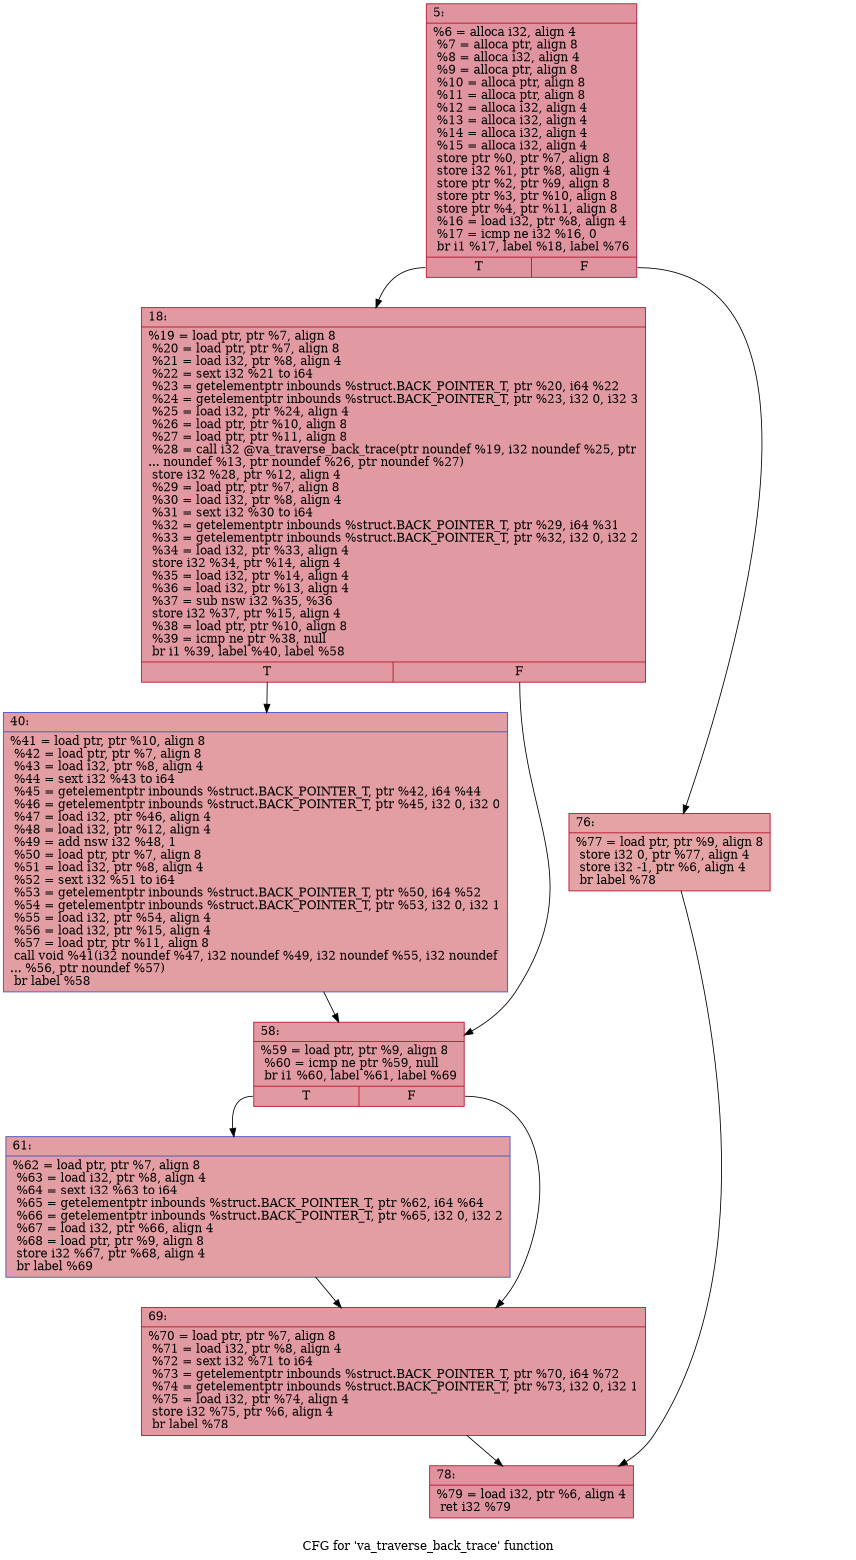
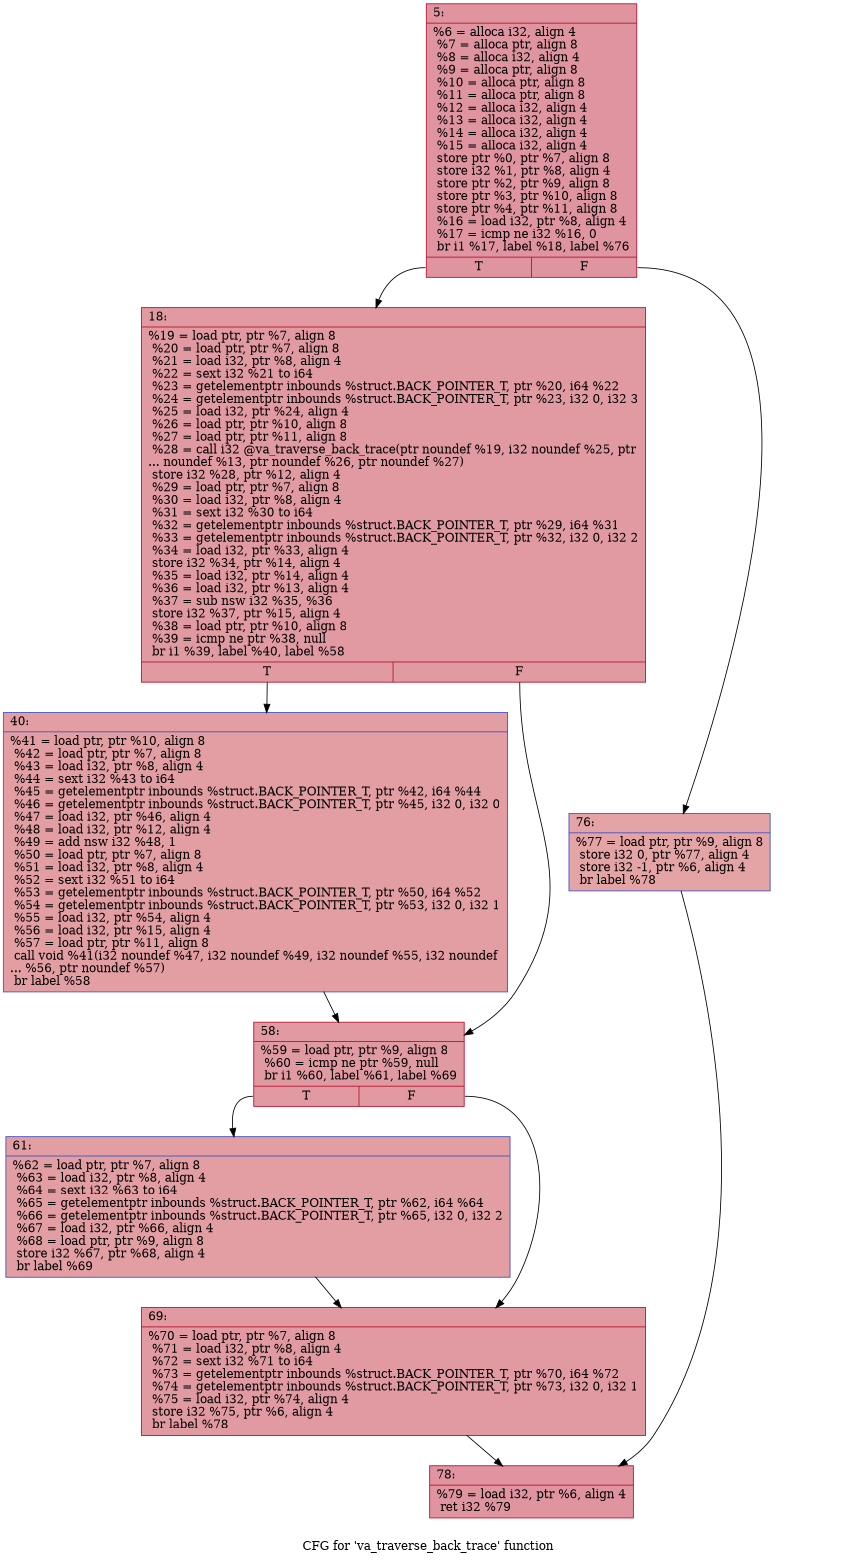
  digraph {
    label="CFG for 'va_traverse_back_trace' function"
    fontname="DejaVu Serif"
    node [color="#b70d28ff" fillcolor="#bb1b2c70" fontname="DejaVu Serif" shape=record style=filled]
    edge [fontname="DejaVu Serif"]
    n1 [fillcolor="#b70d2870" label="{5:\l|  %6 = alloca i32, align 4\l  %7 = alloca ptr, align 8\l  %8 = alloca i32, align 4\l  %9 = alloca ptr, align 8\l  %10 = alloca ptr, align 8\l  %11 = alloca ptr, align 8\l  %12 = alloca i32, align 4\l  %13 = alloca i32, align 4\l  %14 = alloca i32, align 4\l  %15 = alloca i32, align 4\l  store ptr %0, ptr %7, align 8\l  store i32 %1, ptr %8, align 4\l  store ptr %2, ptr %9, align 8\l  store ptr %3, ptr %10, align 8\l  store ptr %4, ptr %11, align 8\l  %16 = load i32, ptr %8, align 4\l  %17 = icmp ne i32 %16, 0\l  br i1 %17, label %18, label %76\l|{<s0>T|<s1>F}}"]
    n2 [label="{18:\l|  %19 = load ptr, ptr %7, align 8\l  %20 = load ptr, ptr %7, align 8\l  %21 = load i32, ptr %8, align 4\l  %22 = sext i32 %21 to i64\l  %23 = getelementptr inbounds %struct.BACK_POINTER_T, ptr %20, i64 %22\l  %24 = getelementptr inbounds %struct.BACK_POINTER_T, ptr %23, i32 0, i32 3\l  %25 = load i32, ptr %24, align 4\l  %26 = load ptr, ptr %10, align 8\l  %27 = load ptr, ptr %11, align 8\l  %28 = call i32 @va_traverse_back_trace(ptr noundef %19, i32 noundef %25, ptr\l... noundef %13, ptr noundef %26, ptr noundef %27)\l  store i32 %28, ptr %12, align 4\l  %29 = load ptr, ptr %7, align 8\l  %30 = load i32, ptr %8, align 4\l  %31 = sext i32 %30 to i64\l  %32 = getelementptr inbounds %struct.BACK_POINTER_T, ptr %29, i64 %31\l  %33 = getelementptr inbounds %struct.BACK_POINTER_T, ptr %32, i32 0, i32 2\l  %34 = load i32, ptr %33, align 4\l  store i32 %34, ptr %14, align 4\l  %35 = load i32, ptr %14, align 4\l  %36 = load i32, ptr %13, align 4\l  %37 = sub nsw i32 %35, %36\l  store i32 %37, ptr %15, align 4\l  %38 = load ptr, ptr %10, align 8\l  %39 = icmp ne ptr %38, null\l  br i1 %39, label %40, label %58\l|{<s0>T|<s1>F}}"]
-   n3 [fillcolor="#c32e3170" label="{76:\l|  %77 = load ptr, ptr %9, align 8\l  store i32 0, ptr %77, align 4\l  store i32 -1, ptr %6, align 4\l  br label %78\l}"]
+   n3 [color="#3d50c3ff" fillcolor="#c32e3170" label="{76:\l|  %77 = load ptr, ptr %9, align 8\l  store i32 0, ptr %77, align 4\l  store i32 -1, ptr %6, align 4\l  br label %78\l}"]
    n4 [color="#3d50c3ff" fillcolor="#be242e70" label="{40:\l|  %41 = load ptr, ptr %10, align 8\l  %42 = load ptr, ptr %7, align 8\l  %43 = load i32, ptr %8, align 4\l  %44 = sext i32 %43 to i64\l  %45 = getelementptr inbounds %struct.BACK_POINTER_T, ptr %42, i64 %44\l  %46 = getelementptr inbounds %struct.BACK_POINTER_T, ptr %45, i32 0, i32 0\l  %47 = load i32, ptr %46, align 4\l  %48 = load i32, ptr %12, align 4\l  %49 = add nsw i32 %48, 1\l  %50 = load ptr, ptr %7, align 8\l  %51 = load i32, ptr %8, align 4\l  %52 = sext i32 %51 to i64\l  %53 = getelementptr inbounds %struct.BACK_POINTER_T, ptr %50, i64 %52\l  %54 = getelementptr inbounds %struct.BACK_POINTER_T, ptr %53, i32 0, i32 1\l  %55 = load i32, ptr %54, align 4\l  %56 = load i32, ptr %15, align 4\l  %57 = load ptr, ptr %11, align 8\l  call void %41(i32 noundef %47, i32 noundef %49, i32 noundef %55, i32 noundef\l... %56, ptr noundef %57)\l  br label %58\l}"]
    n5 [label="{58:\l|  %59 = load ptr, ptr %9, align 8\l  %60 = icmp ne ptr %59, null\l  br i1 %60, label %61, label %69\l|{<s0>T|<s1>F}}"]
    n6 [fillcolor="#b70d2870" label="{78:\l|  %79 = load i32, ptr %6, align 4\l  ret i32 %79\l}"]
    n7 [color="#3d50c3ff" fillcolor="#be242e70" label="{61:\l|  %62 = load ptr, ptr %7, align 8\l  %63 = load i32, ptr %8, align 4\l  %64 = sext i32 %63 to i64\l  %65 = getelementptr inbounds %struct.BACK_POINTER_T, ptr %62, i64 %64\l  %66 = getelementptr inbounds %struct.BACK_POINTER_T, ptr %65, i32 0, i32 2\l  %67 = load i32, ptr %66, align 4\l  %68 = load ptr, ptr %9, align 8\l  store i32 %67, ptr %68, align 4\l  br label %69\l}"]
    n8 [label="{69:\l|  %70 = load ptr, ptr %7, align 8\l  %71 = load i32, ptr %8, align 4\l  %72 = sext i32 %71 to i64\l  %73 = getelementptr inbounds %struct.BACK_POINTER_T, ptr %70, i64 %72\l  %74 = getelementptr inbounds %struct.BACK_POINTER_T, ptr %73, i32 0, i32 1\l  %75 = load i32, ptr %74, align 4\l  store i32 %75, ptr %6, align 4\l  br label %78\l}"]
    n1 -> n2 [tailport=s0]
    n1 -> n3 [tailport=s1]
    n2 -> n4 [tailport=s0]
    n2 -> n5 [tailport=s1]
    n3 -> n6
    n4 -> n5
    n5 -> n7 [tailport=s0]
    n5 -> n8 [tailport=s1]
    n7 -> n8
    n8 -> n6
  }
